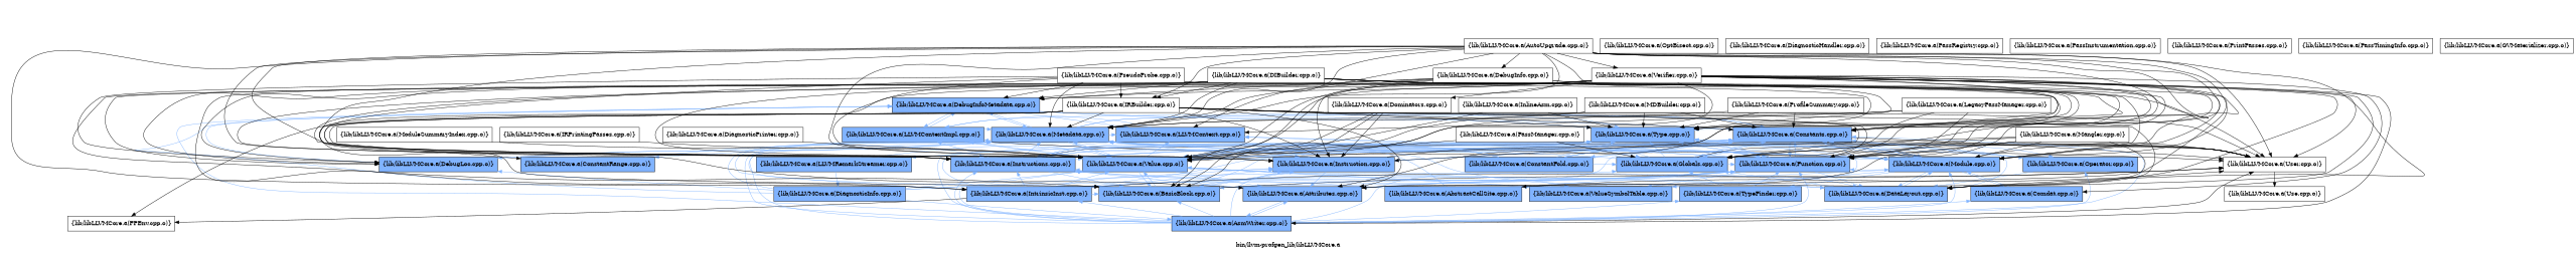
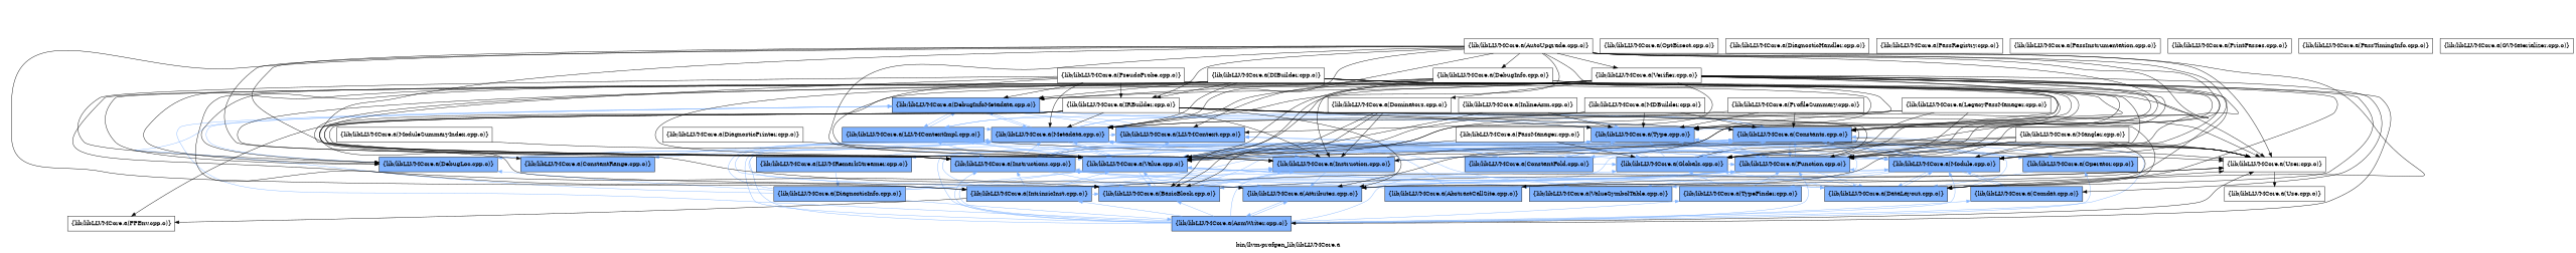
  digraph {
    label="bin/llvm-profgen_lib/libLLVMCore.a"
    rankdir=TB
    node [fillcolor="0.600000 0.5 1" group=1 shape=box style=filled]
    edge [color="0.600000 0.5 1"]
    n1 [label="{lib/libLLVMCore.a(DebugInfoMetadata.cpp.o)}"]
    n2 [label="{lib/libLLVMCore.a(Metadata.cpp.o)}"]
    n3 [label="{lib/libLLVMCore.a(Type.cpp.o)}"]
    n4 [label="{lib/libLLVMCore.a(Constants.cpp.o)}"]
    n5 [label="{lib/libLLVMCore.a(LLVMContext.cpp.o)}"]
    n6 [label="{lib/libLLVMCore.a(LLVMContextImpl.cpp.o)}"]
    n7 [label="{lib/libLLVMCore.a(ConstantRange.cpp.o)}"]
    n8 [label="{lib/libLLVMCore.a(Value.cpp.o)}"]
    n9 [label="{lib/libLLVMCore.a(DebugLoc.cpp.o)}"]
    n10 [label="{lib/libLLVMCore.a(Module.cpp.o)}"]
    n11 [label="{lib/libLLVMCore.a(Instructions.cpp.o)}"]
    n12 [group=0 label="{lib/libLLVMCore.a(User.cpp.o)}" fillcolor="" style=""]
    n13 [label="{lib/libLLVMCore.a(Globals.cpp.o)}"]
    n14 [label="{lib/libLLVMCore.a(Function.cpp.o)}"]
    n15 [label="{lib/libLLVMCore.a(Instruction.cpp.o)}"]
    n16 [label="{lib/libLLVMCore.a(Operator.cpp.o)}"]
    n17 [label="{lib/libLLVMCore.a(ConstantFold.cpp.o)}"]
    n18 [label="{lib/libLLVMCore.a(LLVMRemarkStreamer.cpp.o)}"]
    n19 [label="{lib/libLLVMCore.a(DataLayout.cpp.o)}"]
    n20 [label="{lib/libLLVMCore.a(BasicBlock.cpp.o)}"]
    n21 [label="{lib/libLLVMCore.a(Attributes.cpp.o)}"]
    n22 [label="{lib/libLLVMCore.a(ValueSymbolTable.cpp.o)}"]
    n23 [label="{lib/libLLVMCore.a(Comdat.cpp.o)}"]
    n24 [label="{lib/libLLVMCore.a(TypeFinder.cpp.o)}"]
    n25 [group=0 label="{lib/libLLVMCore.a(Use.cpp.o)}" fillcolor="" style=""]
    n26 [label="{lib/libLLVMCore.a(IntrinsicInst.cpp.o)}"]
    n27 [label="{lib/libLLVMCore.a(AbstractCallSite.cpp.o)}"]
    n28 [label="{lib/libLLVMCore.a(DiagnosticInfo.cpp.o)}"]
    n29 [label="{lib/libLLVMCore.a(AsmWriter.cpp.o)}"]
    n30 [group=0 label="{lib/libLLVMCore.a(FPEnv.cpp.o)}" fillcolor="" style=""]
    n31 [group=0 label="{lib/libLLVMCore.a(DebugInfo.cpp.o)}" fillcolor="" style=""]
    n32 [group=0 label="{lib/libLLVMCore.a(OptBisect.cpp.o)}" fillcolor="" style=""]
    n33 [group=0 label="{lib/libLLVMCore.a(DiagnosticHandler.cpp.o)}" fillcolor="" style=""]
    n34 [group=0 label="{lib/libLLVMCore.a(DiagnosticPrinter.cpp.o)}" fillcolor="" style=""]
    n35 [group=0 label="{lib/libLLVMCore.a(ModuleSummaryIndex.cpp.o)}" fillcolor="" style=""]
    n36 [group=0 label="{lib/libLLVMCore.a(MDBuilder.cpp.o)}" fillcolor="" style=""]
    n37 [group=0 label="{lib/libLLVMCore.a(ProfileSummary.cpp.o)}" fillcolor="" style=""]
    n38 [group=0 label="{lib/libLLVMCore.a(DIBuilder.cpp.o)}" fillcolor="" style=""]
    n39 [group=0 label="{lib/libLLVMCore.a(IRBuilder.cpp.o)}" fillcolor="" style=""]
    n40 [group=0 label="{lib/libLLVMCore.a(PassRegistry.cpp.o)}" fillcolor="" style=""]
    n41 [group=0 label="{lib/libLLVMCore.a(PassManager.cpp.o)}" fillcolor="" style=""]
    n42 [group=0 label="{lib/libLLVMCore.a(PassInstrumentation.cpp.o)}" fillcolor="" style=""]
-   n43 [group=0 label="{lib/libLLVMCore.a(IRPrintingPasses.cpp.o)}" fillcolor="" style=""]
    n44 [group=0 label="{lib/libLLVMCore.a(PrintPasses.cpp.o)}" fillcolor="" style=""]
    n45 [group=0 label="{lib/libLLVMCore.a(LegacyPassManager.cpp.o)}" fillcolor="" style=""]
    n46 [group=0 label="{lib/libLLVMCore.a(PassTimingInfo.cpp.o)}" fillcolor="" style=""]
    n47 [group=0 label="{lib/libLLVMCore.a(PseudoProbe.cpp.o)}" fillcolor="" style=""]
    n48 [group=0 label="{lib/libLLVMCore.a(Dominators.cpp.o)}" fillcolor="" style=""]
    n49 [group=0 label="{lib/libLLVMCore.a(Mangler.cpp.o)}" fillcolor="" style=""]
    n50 [group=0 label="{lib/libLLVMCore.a(InlineAsm.cpp.o)}" fillcolor="" style=""]
    n51 [group=0 label="{lib/libLLVMCore.a(AutoUpgrade.cpp.o)}" fillcolor="" style=""]
    n52 [group=0 label="{lib/libLLVMCore.a(Verifier.cpp.o)}" fillcolor="" style=""]
    n53 [group=0 label="{lib/libLLVMCore.a(GVMaterializer.cpp.o)}" fillcolor="" style=""]
    subgraph sub_1 {
      rank=same
      n1
    }
    subgraph sub_2 {
      rank=same
      n2
      n3
      n4
      n5
      n6
    }
    subgraph sub_3 {
      rank=same
      n7
      n8
      n9
      n10
      n11
      n12
      n13
      n14
      n15
      n16
      n17
      n18
    }
    subgraph sub_4 {
      rank=same
      n19
      n20
      n21
      n22
      n23
      n24
      n25
      n26
      n27
      n28
    }
    subgraph sub_5 {
      rank=same
      n1
    }
    subgraph sub_6 {
      rank=same
      n2
      n3
      n4
      n5
      n6
    }
    subgraph sub_7 {
      rank=same
      n7
      n8
      n9
      n10
      n11
      n12
      n13
      n14
      n15
      n16
      n17
      n18
    }
    subgraph sub_8 {
      rank=same
      n19
      n20
      n21
      n22
      n23
      n24
      n25
      n26
      n27
      n28
    }
    n1 -> n2
    n1 -> n3
    n1 -> n4
    n1 -> n5
    n1 -> n6
    n2 -> n1
    n2 -> n3
    n2 -> n4
    n2 -> n5
    n2 -> n6
    n2 -> n7
    n2 -> n8
    n2 -> n9
    n2 -> n10
    n3 -> n4
    n4 -> n3
    n4 -> n8
    n4 -> n11
    n4 -> n12 [color=""]
    n4 -> n13
    n4 -> n14
    n4 -> n15
    n4 -> n16
    n4 -> n17
    n5 -> n6
    n5 -> n18
    n6 -> n1
    n6 -> n2
    n6 -> n4
    n6 -> n8
    n6 -> n10
    n6 -> n12 [color=""]
    n7 -> n11
    n8 -> n2
    n8 -> n3
    n8 -> n4
    n8 -> n5
    n8 -> n6
    n8 -> n11
    n8 -> n12 [color=""]
    n8 -> n13
    n8 -> n14
    n8 -> n15
    n8 -> n19
    n8 -> n20
    n8 -> n21
    n8 -> n22
    n9 -> n1
    n9 -> n2
-   n10 -> n2
    n10 -> n3
    n10 -> n4
    n10 -> n5
    n10 -> n8
    n10 -> n12 [color=""]
    n10 -> n13
    n10 -> n14
    n10 -> n19
    n10 -> n22
    n10 -> n23
    n10 -> n24
    n11 -> n2
    n11 -> n3
    n11 -> n4
    n11 -> n6
    n11 -> n8
    n11 -> n10
    n11 -> n12 [color=""]
    n11 -> n14
    n11 -> n15
    n11 -> n19
    n11 -> n20
    n11 -> n21
    n12 -> n25 [color=""]
    n13 -> n2
    n13 -> n3
    n13 -> n4
    n13 -> n8
    n13 -> n10
    n13 -> n12 [color=""]
    n13 -> n14
    n14 -> n2
    n14 -> n3
    n14 -> n4
    n14 -> n5
    n14 -> n8
    n14 -> n10
    n14 -> n11
    n14 -> n12 [color=""]
    n14 -> n19
    n14 -> n20
    n14 -> n21
    n14 -> n22
    n14 -> n26
    n14 -> n27
    n15 -> n2
    n15 -> n4
    n15 -> n8
    n15 -> n11
    n15 -> n12 [color=""]
    n15 -> n20
    n15 -> n21
    n16 -> n3
    n16 -> n4
    n16 -> n19
    n17 -> n3
    n17 -> n4
    n17 -> n8
    n17 -> n10
    n17 -> n11
    n17 -> n13
    n17 -> n14
    n17 -> n16
    n18 -> n8
    n18 -> n28
    n19 -> n3
    n19 -> n10
    n19 -> n13
    n20 -> n2
    n20 -> n3
    n20 -> n4
    n20 -> n8
    n20 -> n12 [color=""]
    n20 -> n15
    n20 -> n22
    n21 -> n14
    n21 -> n29
    n22 -> n8
    n23 -> n10
    n24 -> n2
    n24 -> n13
    n24 -> n14
    n26 -> n2
    n26 -> n3
    n26 -> n4
    n26 -> n8
    n26 -> n10
    n26 -> n11
    n26 -> n12 [color=""]
    n26 -> n15
    n26 -> n19
    n26 -> n20
    n26 -> n30 [color=""]
    n27 -> n2
    n27 -> n4
    n27 -> n11
    n27 -> n12 [color=""]
    n28 -> n1
    n28 -> n2
    n28 -> n8
    n28 -> n9
    n28 -> n14
    n28 -> n15
    n28 -> n29
    n29 -> n1
    n29 -> n2
    n29 -> n3
    n29 -> n4
    n29 -> n5
    n29 -> n8
    n29 -> n10
    n29 -> n11
    n29 -> n12 [color=""]
    n29 -> n13
    n29 -> n14
    n29 -> n15
    n29 -> n16
    n29 -> n20
    n29 -> n21
    n29 -> n23
    n29 -> n24
    n29 -> n26
    n31 -> n1 [color=""]
    n31 -> n2 [color=""]
    n31 -> n8 [color=""]
    n31 -> n9 [color=""]
    n31 -> n10 [color=""]
    n31 -> n14 [color=""]
    n31 -> n15 [color=""]
    n34 -> n8 [color=""]
    n35 -> n8 [color=""]
    n36 -> n2 [color=""]
    n36 -> n3 [color=""]
    n36 -> n4 [color=""]
    n36 -> n8 [color=""]
    n37 -> n2 [color=""]
    n37 -> n3 [color=""]
    n37 -> n4 [color=""]
    n38 -> n1 [color=""]
    n38 -> n2 [color=""]
    n38 -> n3 [color=""]
    n38 -> n4 [color=""]
    n38 -> n8 [color=""]
    n38 -> n9 [color=""]
    n38 -> n10 [color=""]
    n38 -> n11 [color=""]
    n38 -> n12 [color=""]
    n38 -> n14 [color=""]
    n38 -> n20 [color=""]
    n38 -> n21 [color=""]
    n38 -> n39 [color=""]
    n39 -> n2 [color=""]
    n39 -> n3 [color=""]
    n39 -> n4 [color=""]
    n39 -> n8 [color=""]
    n39 -> n11 [color=""]
    n39 -> n12 [color=""]
    n39 -> n13 [color=""]
    n39 -> n14 [color=""]
    n39 -> n15 [color=""]
    n39 -> n19 [color=""]
    n39 -> n20 [color=""]
    n39 -> n21 [color=""]
    n39 -> n30 [color=""]
    n41 -> n8 [color=""]
    n41 -> n13 [color=""]
-   n43 -> n8 [color=""]
    n45 -> n5 [color=""]
    n45 -> n8 [color=""]
    n45 -> n13 [color=""]
    n45 -> n14 [color=""]
    n47 -> n1 [color=""]
    n47 -> n2 [color=""]
    n47 -> n3 [color=""]
    n47 -> n4 [color=""]
    n47 -> n8 [color=""]
    n47 -> n9 [color=""]
    n47 -> n15 [color=""]
    n47 -> n39 [color=""]
    n48 -> n8 [color=""]
    n48 -> n15 [color=""]
    n48 -> n20 [color=""]
    n49 -> n8 [color=""]
    n49 -> n10 [color=""]
    n49 -> n13 [color=""]
    n49 -> n14 [color=""]
    n49 -> n19 [color=""]
    n49 -> n21 [color=""]
    n50 -> n3 [color=""]
    n50 -> n8 [color=""]
    n51 -> n2 [color=""]
    n51 -> n3 [color=""]
    n51 -> n4 [color=""]
    n51 -> n5 [color=""]
    n51 -> n8 [color=""]
    n51 -> n10 [color=""]
    n51 -> n11 [color=""]
    n51 -> n12 [color=""]
    n51 -> n13 [color=""]
    n51 -> n14 [color=""]
    n51 -> n15 [color=""]
    n51 -> n19 [color=""]
    n51 -> n20 [color=""]
    n51 -> n21 [color=""]
    n51 -> n26 [color=""]
    n51 -> n31 [color=""]
    n51 -> n39 [color=""]
    n51 -> n52 [color=""]
    n52 -> n1 [color=""]
    n52 -> n2 [color=""]
    n52 -> n3 [color=""]
    n52 -> n4 [color=""]
    n52 -> n7 [color=""]
    n52 -> n8 [color=""]
    n52 -> n9 [color=""]
    n52 -> n10 [color=""]
    n52 -> n11 [color=""]
-   n52 -> n12 [color=""]
    n52 -> n13 [color=""]
    n52 -> n14 [color=""]
    n52 -> n15 [color=""]
    n52 -> n19 [color=""]
    n52 -> n20 [color=""]
    n52 -> n21 [color=""]
    n52 -> n23 [color=""]
    n52 -> n26 [color=""]
    n52 -> n27 [color=""]
    n52 -> n29 [color=""]
    n52 -> n48 [color=""]
  }
